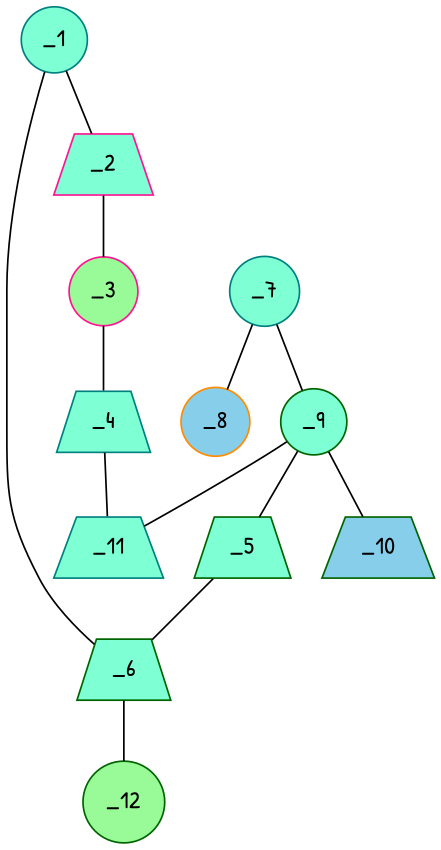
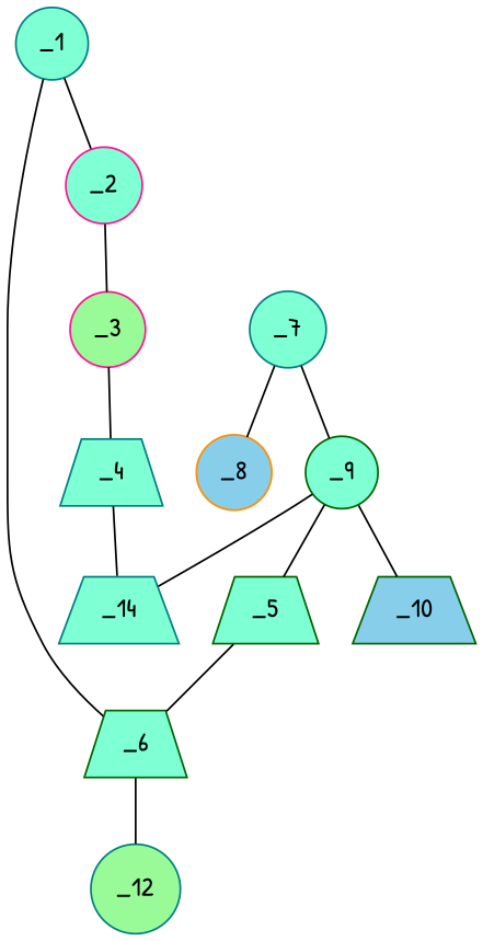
  graph {
    fontname="Patrick Hand"
    node [charge=0 chem=1 color=darkgreen fillcolor=aquamarine fontname="Patrick Hand" shape=circle style=filled symbol="C  " x=2.866 y=0.12]
    edge [fontname="Patrick Hand" valence=1]
-   _2 [color=deeppink shape=trapezium x=3.732 y=0.62]
+   _2 [color=deeppink x=3.732 y=0.62]
    _1 [color=teal]
    _6 [shape=trapezium y=-0.88]
    _3 [color=deeppink fillcolor=palegreen x=4.5981]
-   _12 [chem=22 fillcolor=palegreen symbol="F  " x=2 y=-1.38]
+   _12 [chem=22 color=teal fillcolor=palegreen symbol="F  " x=2 y=-1.38]
    _4 [color=teal shape=trapezium x=4.5981 y=-0.88]
-   _11 [chem=4 color=teal shape=trapezium symbol="N  " x=5.5491 y=-1.189]
+   _11 [chem=4 color=teal shape=trapezium symbol="N  " x=5.5491 y=-1.189 label=_14]
    _7 [color=teal x=5.5491 y=0.429]
    _8 [chem=2 color=darkorange fillcolor=skyblue symbol="O  " x=5.8581 y=1.38]
    _9 [x=6.1369 y=-0.38]
    _5 [shape=trapezium x=3.7321 y=-1.38]
    _10 [chem=2 fillcolor=skyblue shape=trapezium symbol="O  " x=7.1369 y=-0.38]
    _2 -- _3 [valence=2]
    _1 -- _2
    _1 -- _6 [valence=2]
    _6 -- _12
    _3 -- _4
    _4 -- _11
    _7 -- _8 [valence=2]
    _7 -- _9
    _9 -- _11
    _9 -- _5 [valence=2]
    _9 -- _10 [valence=2]
    _5 -- _6
  }
